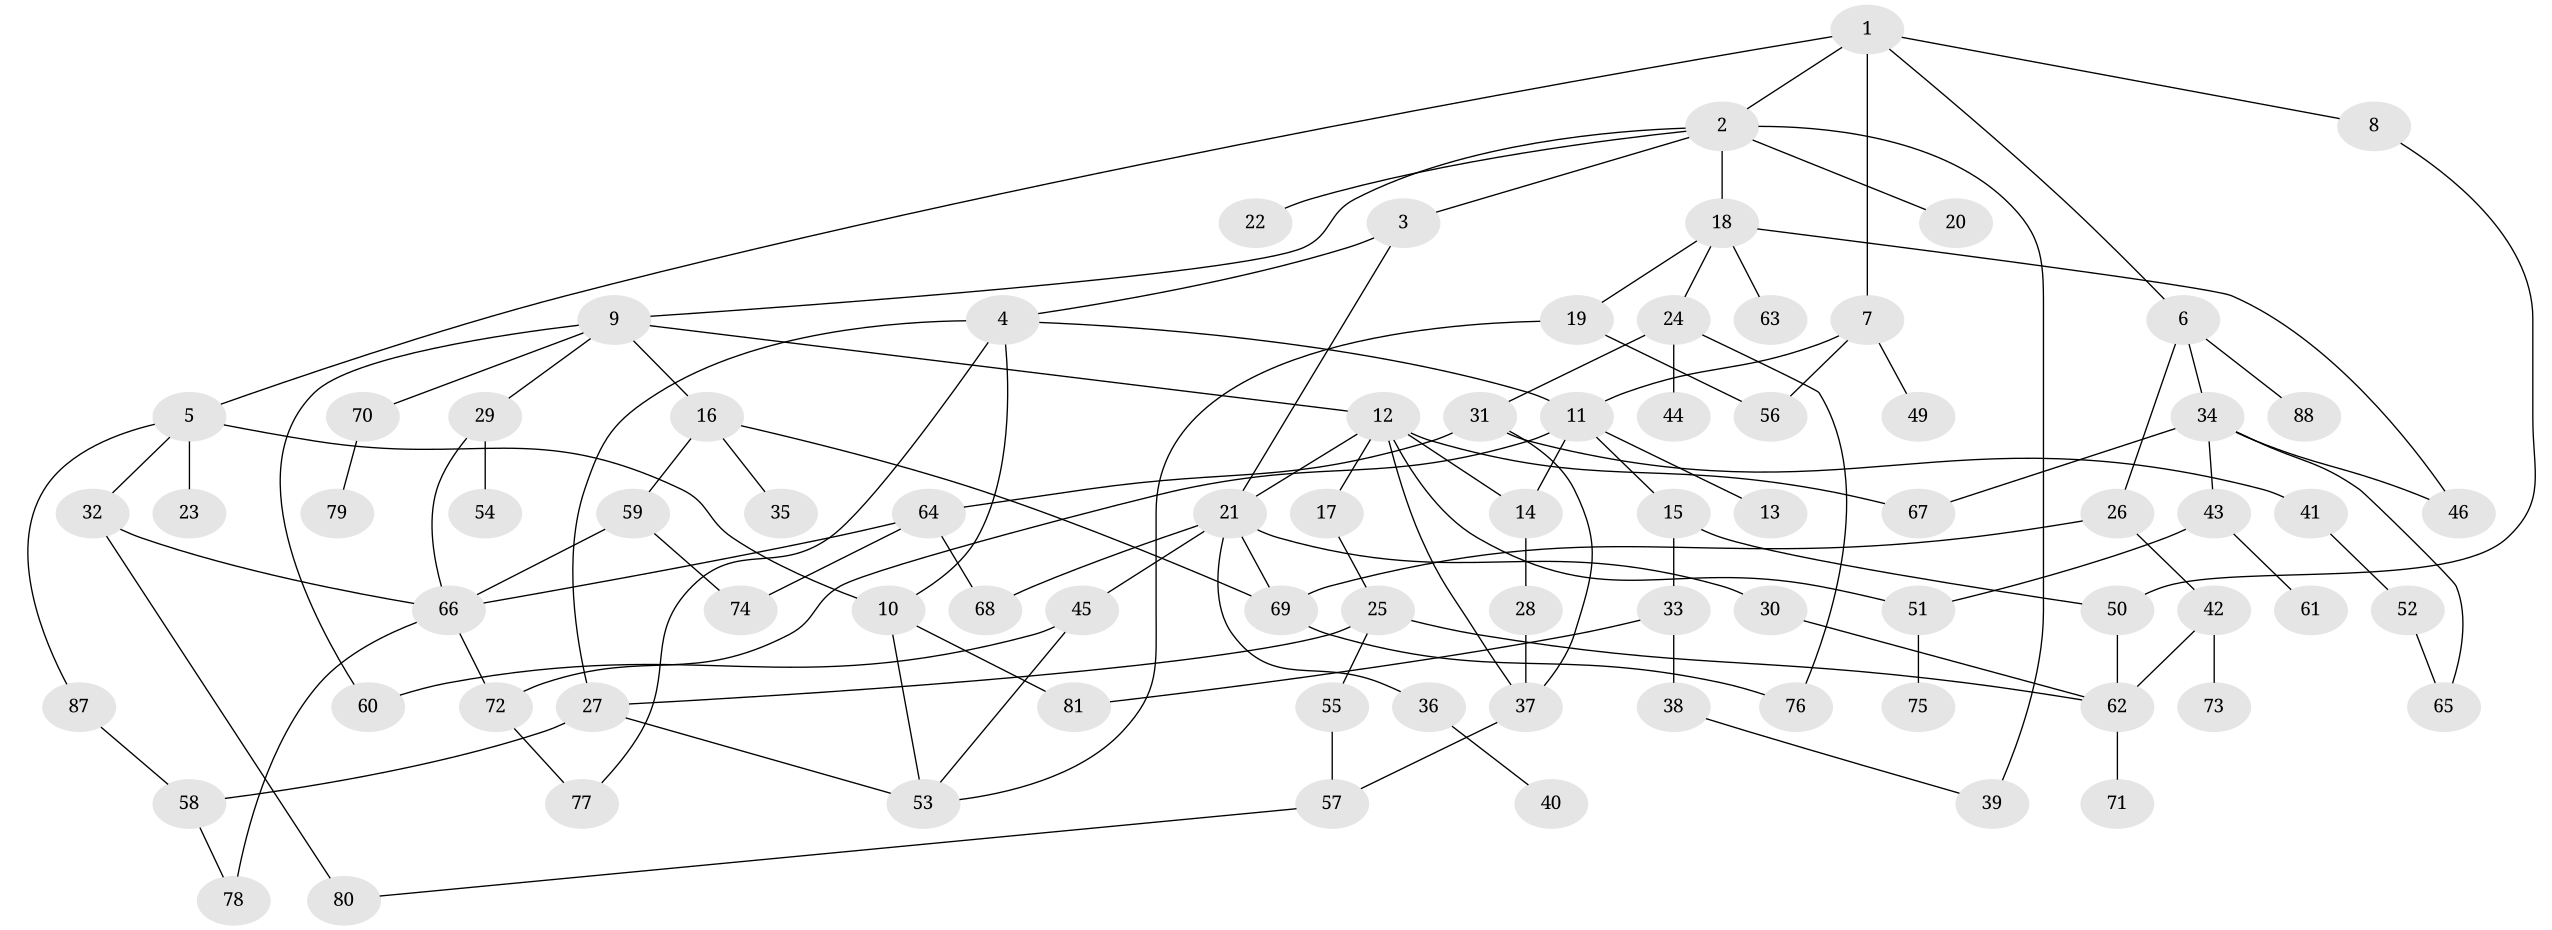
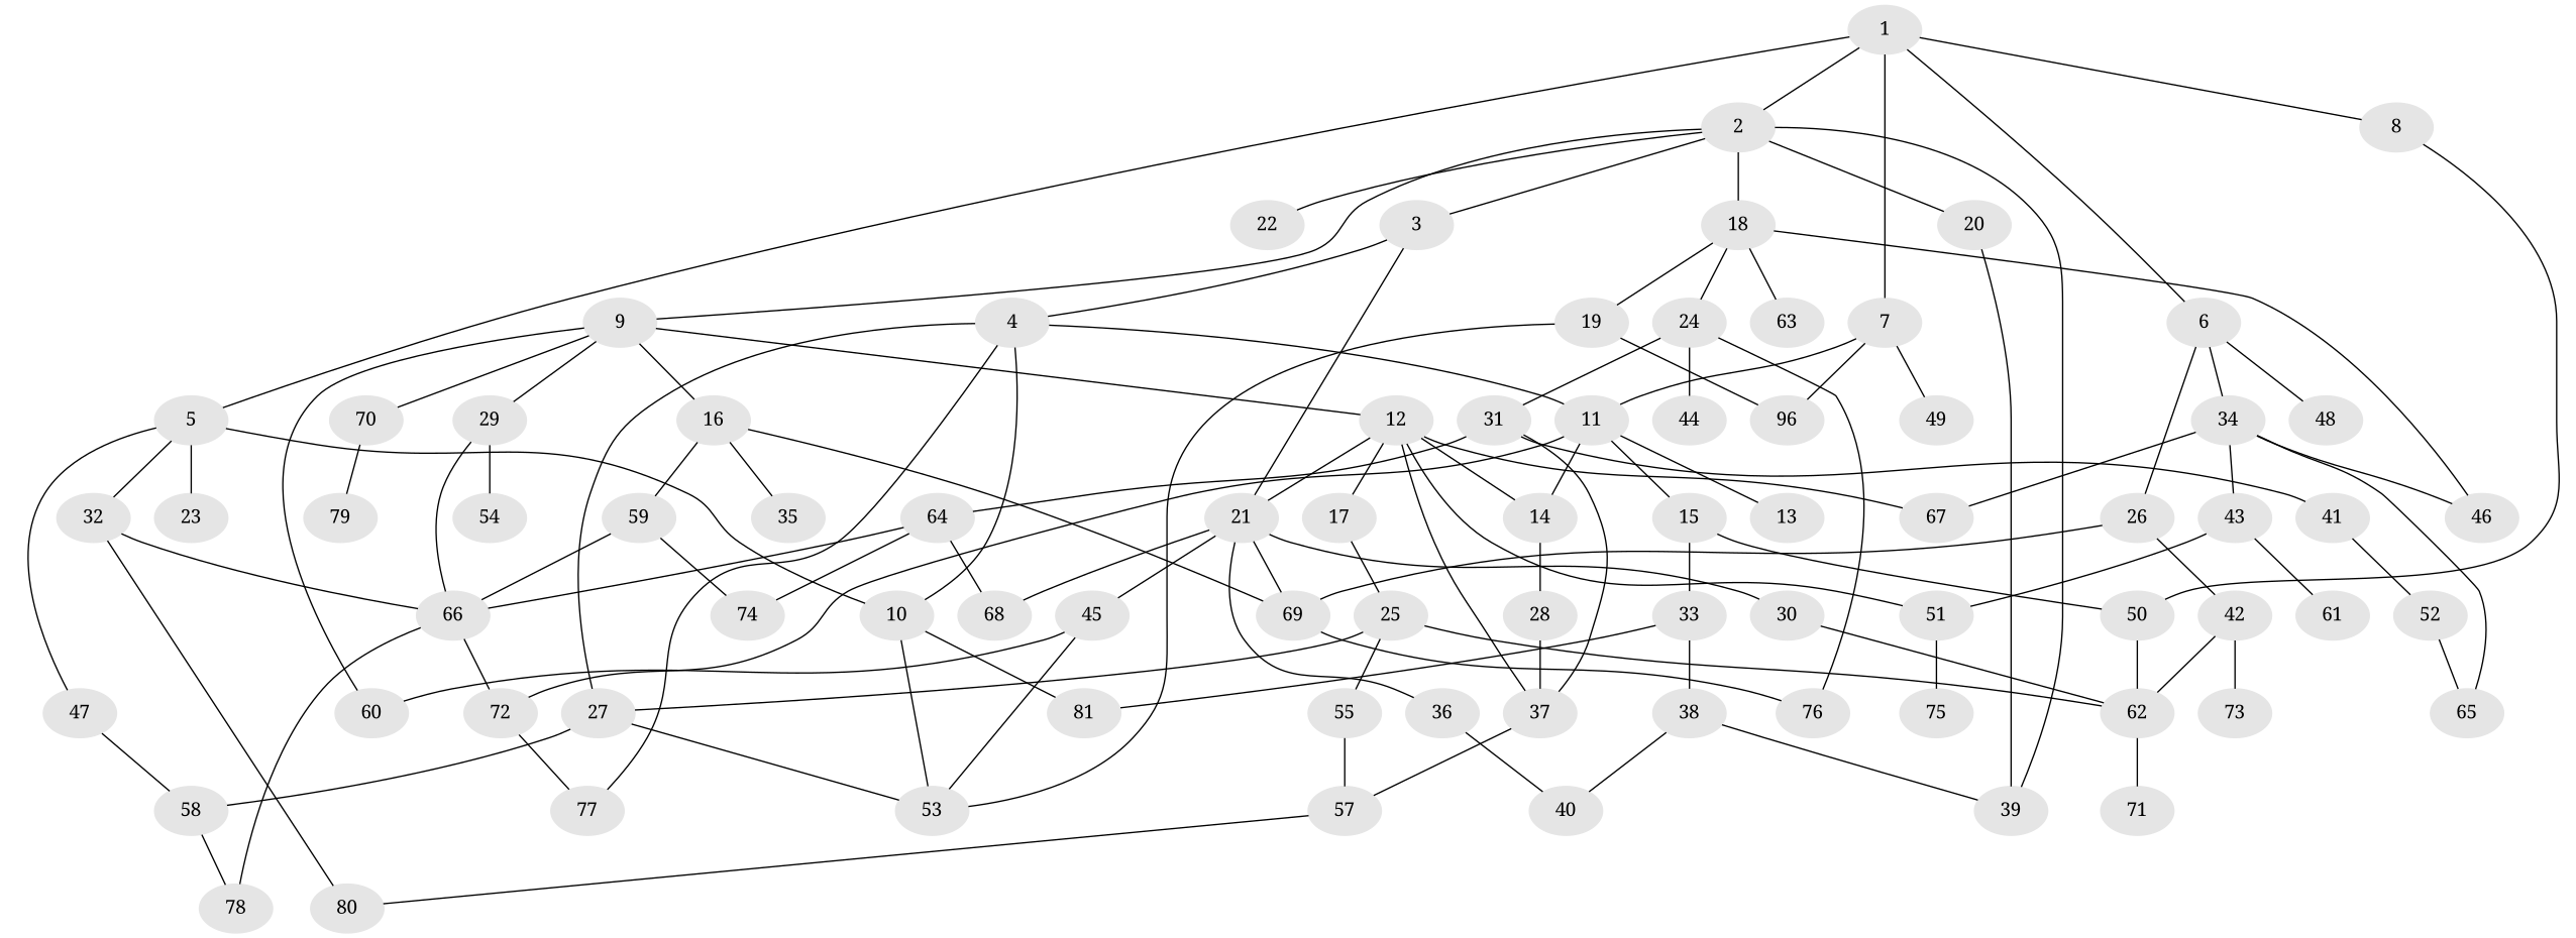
  graph {
    fontname="Noto Serif"
    node [color=gray90 fontname="Noto Serif" style=filled]
    edge [fontname="Noto Serif"]
    1
    2
    5
    6
    7
    8
    3
    9
    18
    20
    22
    39
    10
    23
    32
-   47 [label=87]
+   47
    26
    34
-   48 [label=88]
+   48
    11
    49
-   56
+   56 [label=96]
    50
    4
    21
    12
    16
    29
    60
    70
    19
    24
    46
    63
    27
    77
    69
    30
    36
    45
    68
    53
    81
    13
    14
    15
    72
    58
    66
    80
    42
    67
    43
    65
    62
    17
    37
    51
    35
    59
    54
    79
    28
    33
    25
    57
    75
    38
    74
    76
    55
    31
    44
    40
    41
    64
    71
    73
    78
    52
    61
    1 -- 2
    1 -- 5
    1 -- 6
    1 -- 7
    1 -- 8
    2 -- 3
    2 -- 9
    2 -- 18
    2 -- 20
    2 -- 22
    2 -- 39
    5 -- 10
    5 -- 23
    5 -- 32
    5 -- 47
    6 -- 26
    6 -- 34
    6 -- 48
    7 -- 11
    7 -- 49
    7 -- 56
    8 -- 50
    3 -- 4
    3 -- 21
    9 -- 12
    9 -- 16
    9 -- 29
    9 -- 60
    9 -- 70
    18 -- 19
    18 -- 24
    18 -- 46
    18 -- 63
+   20 -- 39
    10 -- 53
    10 -- 81
    32 -- 66
    32 -- 80
    47 -- 58
    26 -- 69
    26 -- 42
    34 -- 46
    34 -- 67
    34 -- 43
    34 -- 65
    11 -- 13
    11 -- 14
    11 -- 15
    11 -- 72
    50 -- 62
    4 -- 10
    4 -- 11
    4 -- 27
    4 -- 77
    21 -- 69
    21 -- 30
    21 -- 36
    21 -- 45
    21 -- 68
    12 -- 21
    12 -- 14
    12 -- 67
    12 -- 17
    12 -- 37
    12 -- 51
    16 -- 69
    16 -- 35
    16 -- 59
    29 -- 66
    29 -- 54
    70 -- 79
    19 -- 56
    19 -- 53
    24 -- 76
    24 -- 31
    24 -- 44
    27 -- 53
    27 -- 58
    69 -- 76
    30 -- 62
    36 -- 40
    45 -- 60
    45 -- 53
    14 -- 28
    15 -- 50
    15 -- 33
    72 -- 77
    58 -- 78
    66 -- 72
    66 -- 78
    42 -- 62
    42 -- 73
    43 -- 51
    43 -- 61
    62 -- 71
    17 -- 25
    37 -- 57
    51 -- 75
    59 -- 66
    59 -- 74
    28 -- 37
    33 -- 81
    33 -- 38
    25 -- 27
    25 -- 62
    25 -- 55
    57 -- 80
    38 -- 39
+   38 -- 40
    55 -- 57
    31 -- 37
    31 -- 41
    31 -- 64
    41 -- 52
    64 -- 68
    64 -- 66
    64 -- 74
    52 -- 65
  }
